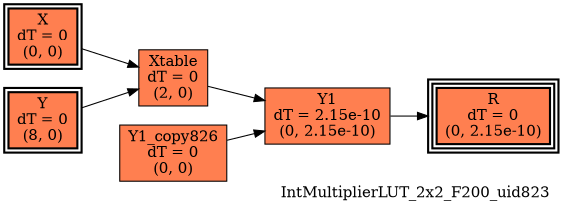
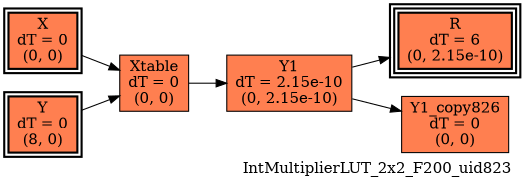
  digraph {
    label=IntMultiplierLUT_2x2_F200_uid823
    labeljust=right
    labelloc=bottom
    nodesep=0.25
    rankdir=LR
    ranksep=0.5
    node [color=black fillcolor=coral peripheries=1 shape=box style="bold, filled"]
    edge [arrowhead=normal arrowsize=1.0 arrowtail=normal color=black dir=forward]
    n1 [label="X\ndT = 0\n(0, 0)" peripheries=2]
    n2 [label="Y\ndT = 0\n(8, 0)" peripheries=2]
-   n3 [label="R\ndT = 0\n(0, 2.15e-10)" peripheries=3]
-   n4 [label="Xtable\ndT = 0\n(2, 0)" style=filled]
+   n3 [label="R\ndT = 6\n(0, 2.15e-10)" peripheries=3]
+   n4 [label="Xtable\ndT = 0\n(0, 0)" style=filled]
    n5 [label="Y1\ndT = 2.15e-10\n(0, 2.15e-10)" style=filled]
    n6 [label="Y1_copy826\ndT = 0\n(0, 0)" style=filled]
    subgraph sub_1 {
      rank=same
      n1
      n2
    }
    subgraph sub_2 {
      rank=same
      n3
    }
    n1 -> n4
    n2 -> n4
    n4 -> n5
    n5 -> n3
-   n6 -> n5
+   n5 -> n6
  }
